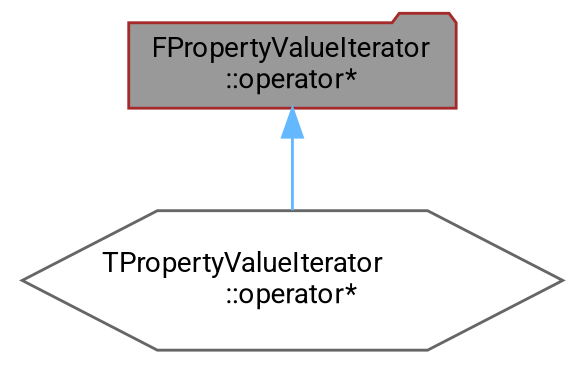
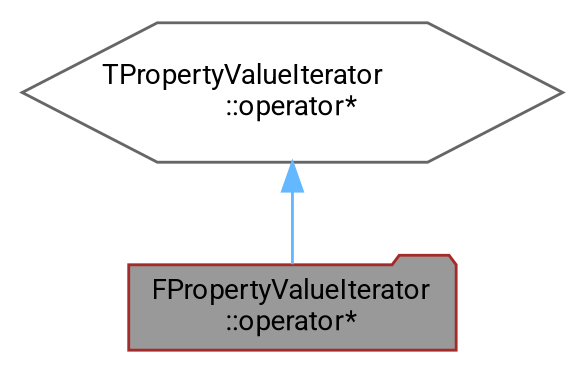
  digraph {
    rankdir=TB
    fontname=Roboto
    node [fontname=Roboto fontsize=10 style=filled]
    n1 [color=brown fillcolor=grey60 fontcolor=black height=0.2 label="FPropertyValueIterator\l::operator*" shape=folder width=0.4]
    n2 [color=gray40 fillcolor=white height=0.2 label="TPropertyValueIterator\l::operator*" shape=hexagon width=0.4]
-   n1 -> n2 [color=steelblue1 dir=back fontname=Roboto fontsize=10 labelfontname=Helvetica labelfontsize=10 style=solid]
+   n2 -> n1 [color=steelblue1 dir=back fontname=Roboto fontsize=10 labelfontname=Helvetica labelfontsize=10 style=solid]
  }
